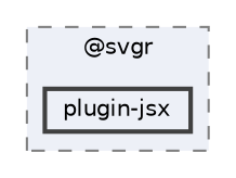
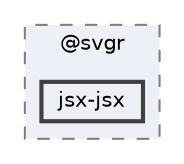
  digraph {
    compound=true
    rankdir=LR
-   n1 [color=grey25 fillcolor="#edf0f7" fontname=Helvetica fontsize=10 height=0.2 label="plugin-jsx" shape=box style="filled,bold" width=0.4]
+   n1 [color=grey25 fillcolor="#edf0f7" fontname=Helvetica fontsize=10 height=0.2 label="jsx-jsx" shape=box style="filled,bold" width=0.4]
    subgraph cluster_1 {
      bgcolor="#edf0f7"
      fontname=Helvetica
      fontsize=10
      label="@svgr"
      pencolor=grey50
      style="filled,dashed"
      n1
    }
  }
